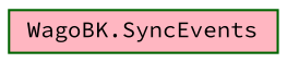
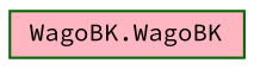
  digraph {
    rankdir=LR
    fontname="Source Code Pro"
-   n1 [color=darkgreen fillcolor=lightpink fontname="Source Code Pro" fontsize=10 height=0.2 label="WagoBK.SyncEvents" shape=record style=filled width=0.4]
+   n1 [color=darkgreen fillcolor=lightpink fontname="Source Code Pro" fontsize=10 height=0.2 label="WagoBK.WagoBK" shape=record style=filled width=0.4]
  }
